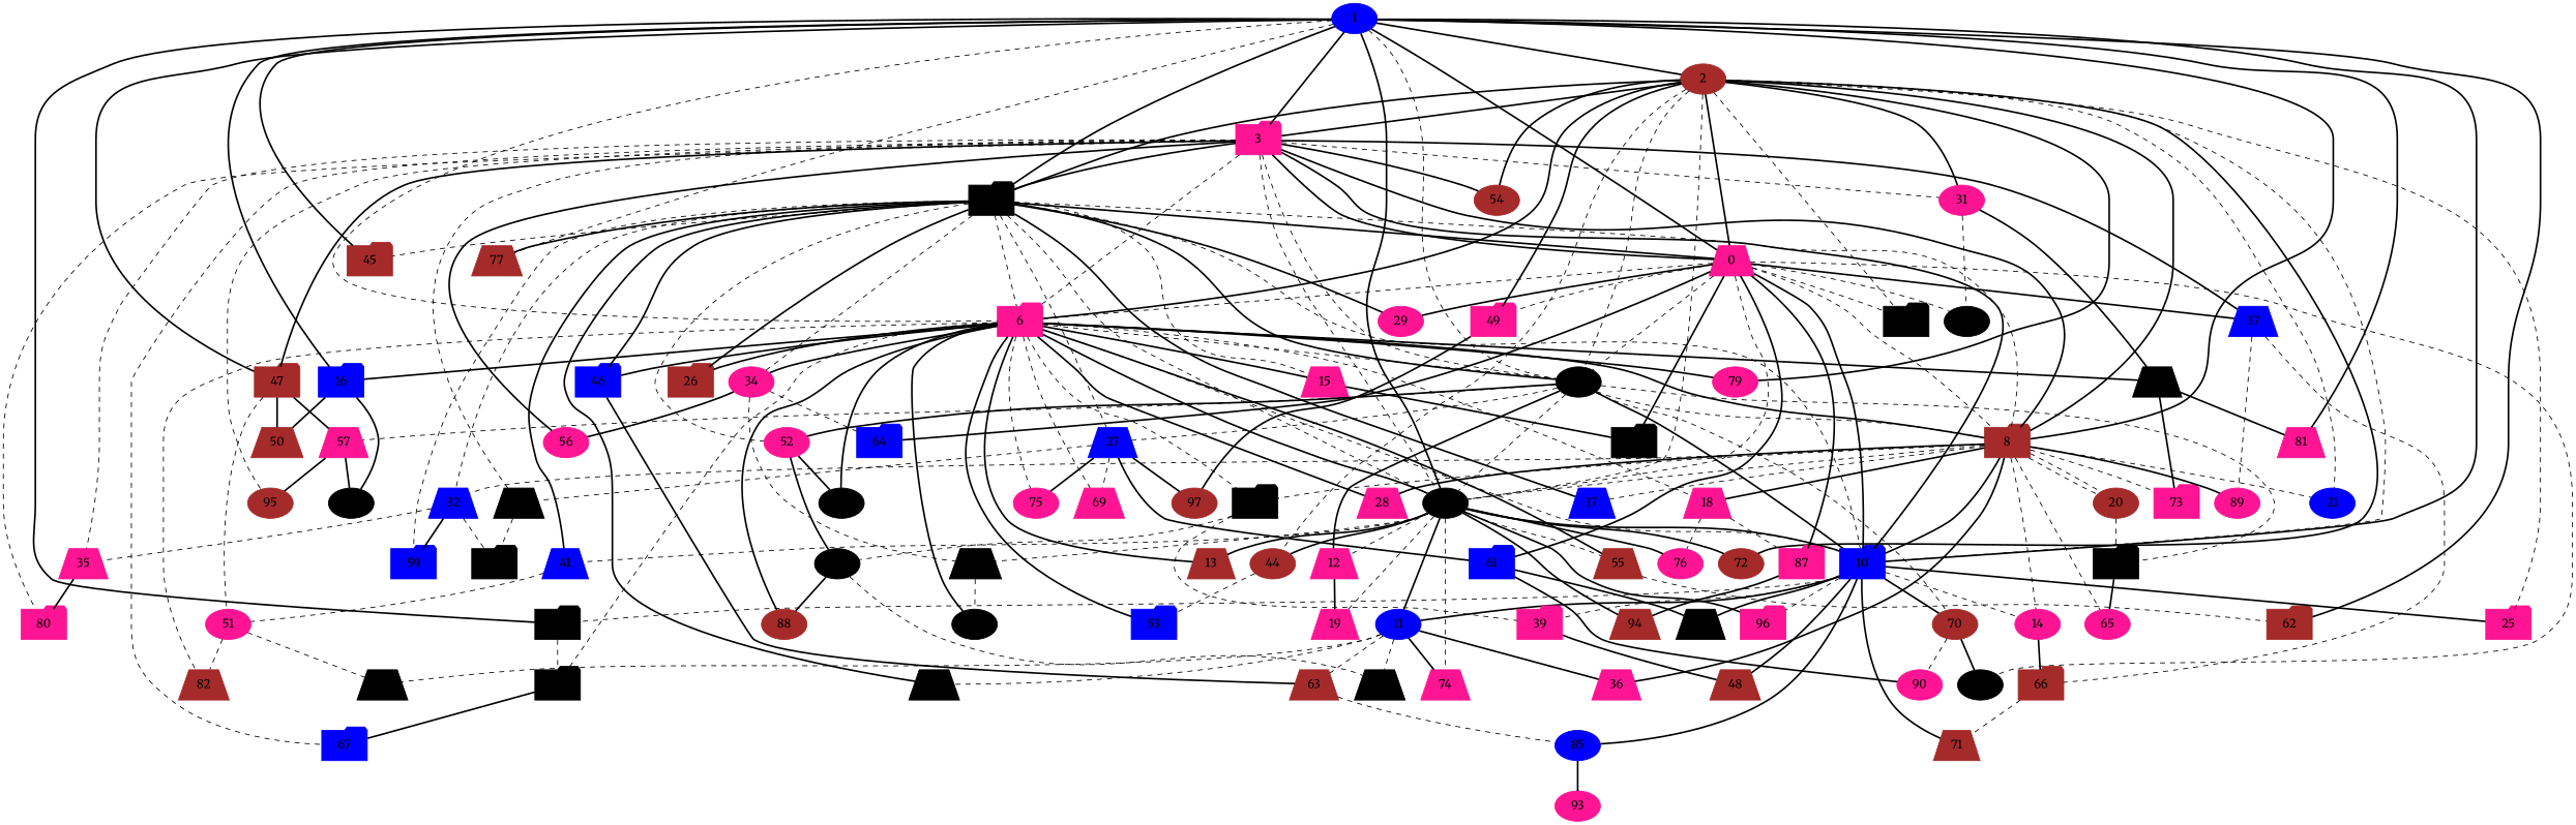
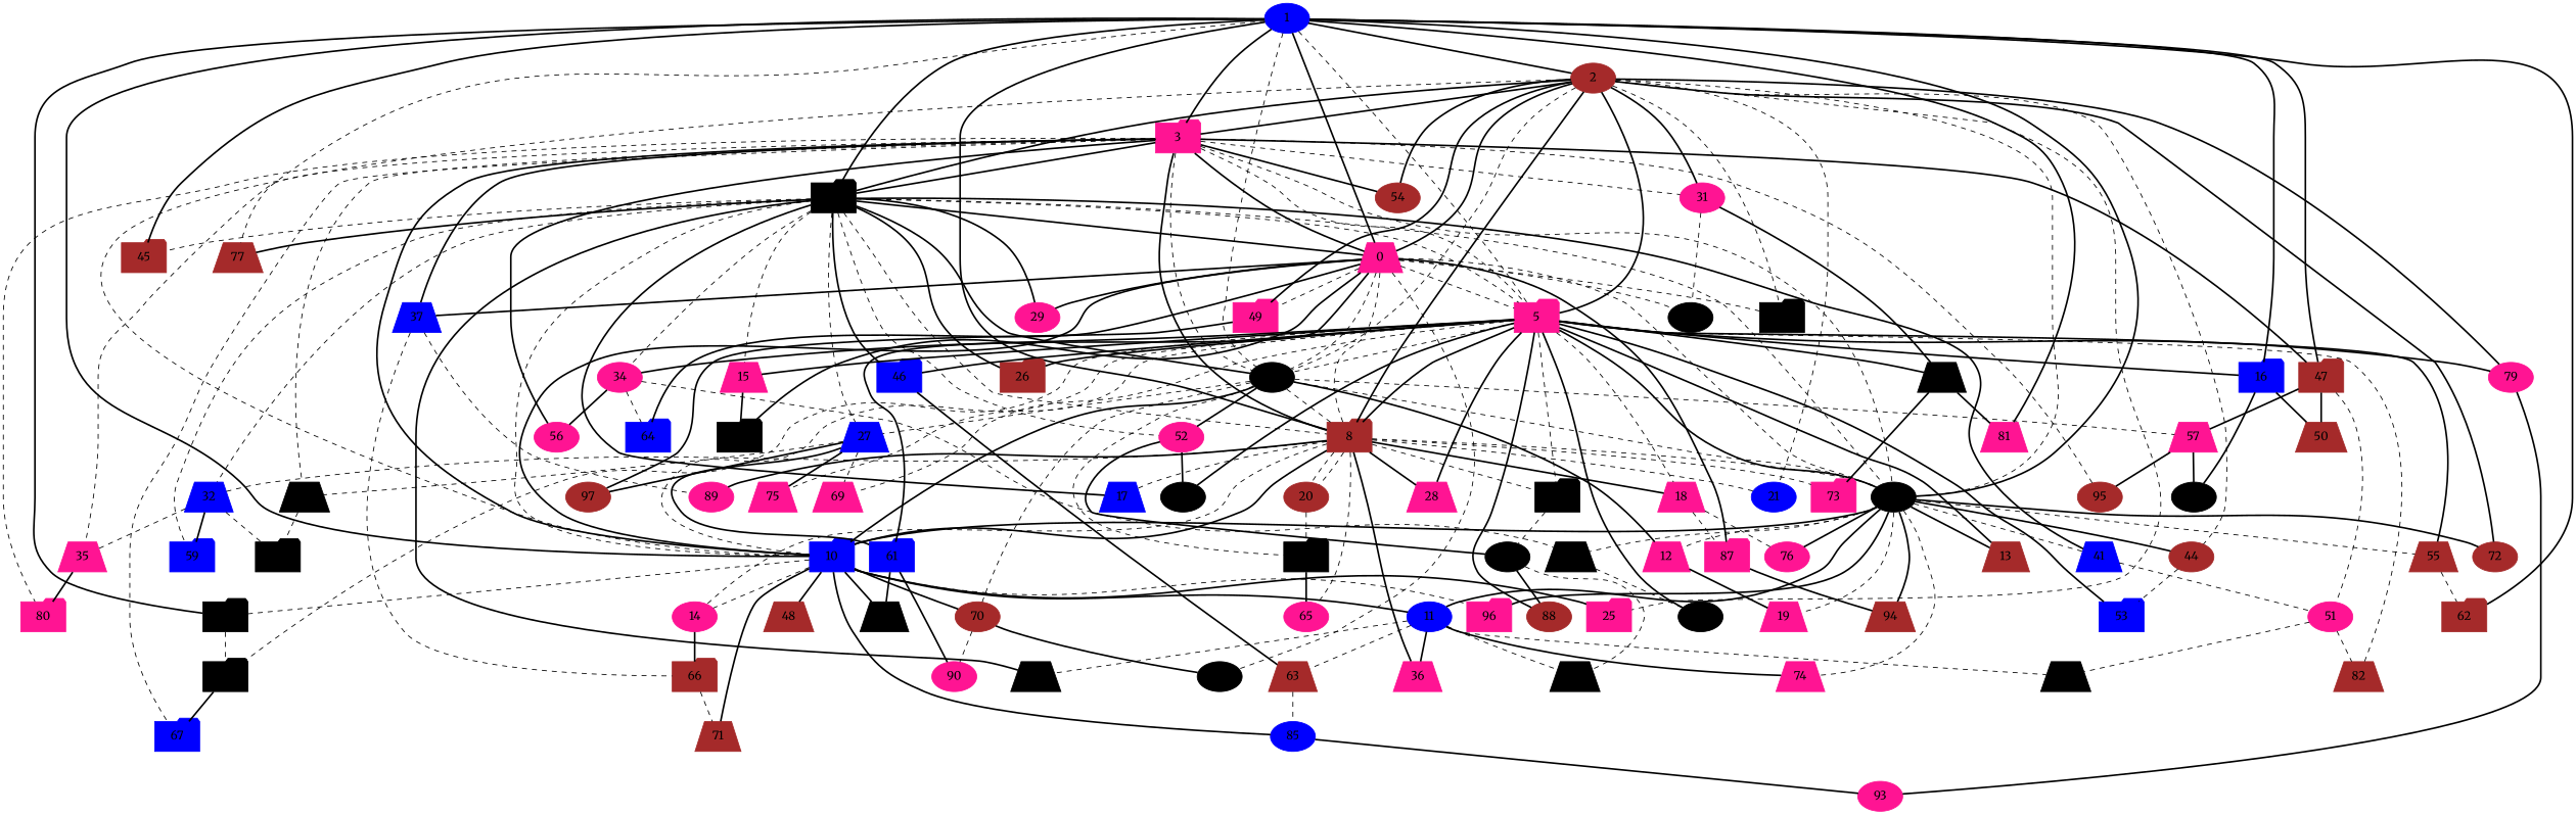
  graph {
    fontname=Merriweather
    node [color=deeppink fontname=Merriweather shape=ellipse style=filled]
    edge [fontname=Merriweather style=bold]
    1 [color=blue]
    2 [color=brown]
    3 [shape=folder]
    4 [color=black shape=folder]
    n5 [label=0 shape=trapezium]
-   6 [shape=folder]
+   6 [shape=folder label=5]
    7 [color=black]
    8 [color=brown shape=folder]
    9 [color=black]
    10 [color=blue shape=folder]
    16 [color=blue shape=folder]
    30 [color=black shape=folder]
    45 [color=brown shape=folder]
    47 [color=brown shape=folder]
    62 [color=brown shape=folder]
    77 [color=brown shape=trapezium]
    81 [shape=trapezium]
    21 [color=blue]
    22 [color=black shape=folder]
    25 [shape=folder]
    31
    44 [color=brown]
    49 [shape=folder]
    54 [color=brown]
    72 [color=brown]
    79
    35 [shape=trapezium]
    37 [color=blue shape=trapezium]
    56
    58 [color=black shape=trapezium]
    67 [color=blue shape=folder]
    80 [shape=folder]
    95 [color=brown]
    15 [shape=trapezium]
    17 [color=blue shape=trapezium]
    26 [color=brown shape=folder]
    27 [color=blue shape=trapezium]
    29
    32 [color=blue shape=trapezium]
    34
    41 [color=blue shape=trapezium]
    46 [color=blue shape=folder]
    52
    59 [color=blue shape=folder]
    98 [color=black shape=trapezium]
    23 [color=black shape=folder]
    38 [color=black]
    61 [color=blue shape=folder]
    64 [color=blue shape=folder]
    83 [color=black]
    87 [shape=folder]
    13 [color=brown shape=trapezium]
    18 [shape=trapezium]
    24 [color=black shape=folder]
    28 [shape=trapezium]
    33 [color=black shape=trapezium]
    43 [color=black shape=folder]
    53 [color=blue shape=folder]
    55 [color=brown shape=trapezium]
    69 [shape=trapezium]
-   75
+   75 [shape=trapezium]
    82 [color=brown shape=trapezium]
    88 [color=brown]
    92 [color=black]
    99 [color=black]
    12 [shape=trapezium]
    42 [color=black shape=folder]
    57 [shape=trapezium]
    70 [color=brown]
    14
    20 [color=brown]
    36 [shape=trapezium]
    65
    73 [shape=folder]
    89
    11 [color=blue]
    19 [shape=trapezium]
    40 [color=black shape=trapezium]
    74 [shape=trapezium]
    76
    94 [color=brown shape=trapezium]
    96 [shape=folder]
-   39 [shape=folder]
    48 [color=brown shape=trapezium]
    71 [color=brown shape=trapezium]
    78 [color=black shape=trapezium]
    85 [color=blue]
    50 [color=brown shape=trapezium]
    60 [color=black]
    51
    97 [color=brown]
    93
    66 [color=brown shape=folder]
    91 [color=black shape=folder]
    63 [color=brown shape=trapezium]
    68 [color=black]
    90
    84 [color=black shape=trapezium]
    86 [color=black shape=trapezium]
    1 -- 2
    1 -- 3
    1 -- 4
    1 -- n5
    1 -- 6 [style=dashed]
    1 -- 7 [style=dashed]
    1 -- 8
    1 -- 9
    1 -- 10
    1 -- 16
    1 -- 30
    1 -- 45
    1 -- 47
    1 -- 62
    1 -- 77 [style=dashed]
    1 -- 81
    2 -- 3
    2 -- 4
    2 -- n5
    2 -- 6
    2 -- 7 [style=dashed]
    2 -- 8
    2 -- 9 [style=dashed]
    2 -- 10 [style=dashed]
    2 -- 21 [style=dashed]
    2 -- 22 [style=dashed]
    2 -- 25 [style=dashed]
    2 -- 31
    2 -- 44 [style=dashed]
    2 -- 49
    2 -- 54
    2 -- 72
    2 -- 79
    3 -- 4
    3 -- n5
    3 -- 6 [style=dashed]
    3 -- 7 [style=dashed]
    3 -- 8
    3 -- 9 [style=dashed]
    3 -- 10
    3 -- 47
    3 -- 31 [style=dashed]
    3 -- 54
    3 -- 35 [style=dashed]
    3 -- 37
    3 -- 56
    3 -- 58 [style=dashed]
    3 -- 67 [style=dashed]
    3 -- 80 [style=dashed]
    3 -- 95 [style=dashed]
    4 -- n5
    4 -- 6 [style=dashed]
    4 -- 7
    4 -- 8 [style=dashed]
    4 -- 9 [style=dashed]
    4 -- 10 [style=dashed]
    4 -- 45 [style=dashed]
    4 -- 77
    4 -- 15 [style=dashed]
    4 -- 17
    4 -- 26
    4 -- 27 [style=dashed]
    4 -- 29
    4 -- 32 [style=dashed]
    4 -- 34 [style=dashed]
    4 -- 41
    4 -- 46
    4 -- 52 [style=dashed]
    4 -- 59 [style=dashed]
    4 -- 98
    n5 -- 6 [style=dashed]
    n5 -- 7 [style=dashed]
    n5 -- 8 [style=dashed]
    n5 -- 9 [style=dashed]
    n5 -- 10
    n5 -- 22 [style=dashed]
    n5 -- 49 [style=dashed]
    n5 -- 37
    n5 -- 29
    n5 -- 23
    n5 -- 38 [style=dashed]
    n5 -- 61
    n5 -- 64
    n5 -- 83 [style=dashed]
    n5 -- 87
    6 -- 7 [style=dashed]
    6 -- 8
    6 -- 9
    6 -- 10 [style=dashed]
    6 -- 16
    6 -- 79
    6 -- 15
    6 -- 26
    6 -- 34
    6 -- 46
    6 -- 13
    6 -- 18 [style=dashed]
    6 -- 24 [style=dashed]
    6 -- 28
    6 -- 33
    6 -- 43 [style=dashed]
    6 -- 53
    6 -- 55
    6 -- 69 [style=dashed]
    6 -- 75 [style=dashed]
    6 -- 82 [style=dashed]
    6 -- 88
    6 -- 92
    6 -- 99
    7 -- 8 [style=dashed]
    7 -- 9 [style=dashed]
    7 -- 10
    7 -- 27 [style=dashed]
    7 -- 52
    7 -- 12
    7 -- 42 [style=dashed]
    7 -- 57 [style=dashed]
    7 -- 70 [style=dashed]
    8 -- 9 [style=dashed]
    8 -- 10
    8 -- 21 [style=dashed]
    8 -- 17 [style=dashed]
    8 -- 32 [style=dashed]
    8 -- 18
    8 -- 24 [style=dashed]
    8 -- 28
    8 -- 14 [style=dashed]
    8 -- 20 [style=dashed]
    8 -- 20 [style=dashed]
    8 -- 36
    8 -- 65 [style=dashed]
    8 -- 73 [style=dashed]
    8 -- 89
    9 -- 10
    9 -- 44
    9 -- 72
    9 -- 41 [style=dashed]
    9 -- 13
    9 -- 55 [style=dashed]
    9 -- 12 [style=dashed]
    9 -- 11
    9 -- 19 [style=dashed]
    9 -- 40 [style=dashed]
    9 -- 74 [style=dashed]
    9 -- 76
    9 -- 94
    9 -- 96
    10 -- 30 [style=dashed]
    10 -- 25
    10 -- 70
    10 -- 14 [style=dashed]
    10 -- 11
    10 -- 96 [style=dashed]
-   10 -- 39 [style=dashed]
    10 -- 48
    10 -- 71
    10 -- 78
    10 -- 85
    16 -- 50
    16 -- 60
    30 -- 43 [style=dashed]
    47 -- 57
    47 -- 50
    47 -- 51 [style=dashed]
    31 -- 38 [style=dashed]
    31 -- 33
    44 -- 53 [style=dashed]
    49 -- 97
+   79 -- 93
    35 -- 80
    37 -- 89 [style=dashed]
    37 -- 66 [style=dashed]
    58 -- 91 [style=dashed]
    15 -- 23
    27 -- 58 [style=dashed]
    27 -- 61
    27 -- 69 [style=dashed]
    27 -- 75
    27 -- 97
    32 -- 35 [style=dashed]
    32 -- 59
    32 -- 91 [style=dashed]
    34 -- 56
    34 -- 64 [style=dashed]
    34 -- 40 [style=dashed]
    41 -- 51 [style=dashed]
    46 -- 63
    52 -- 92
    52 -- 68
    61 -- 78
    61 -- 90
    87 -- 94
    18 -- 87 [style=dashed]
    18 -- 76 [style=dashed]
-   24 -- 39 [style=dashed]
    24 -- 68 [style=dashed]
    33 -- 81
    33 -- 73
    43 -- 67
    55 -- 62 [style=dashed]
    12 -- 19
    42 -- 65
    57 -- 95
    57 -- 60
    70 -- 83
    70 -- 90 [style=dashed]
    14 -- 66
    20 -- 42 [style=dashed]
    11 -- 98 [style=dashed]
    11 -- 36
    11 -- 74
    11 -- 63 [style=dashed]
    11 -- 84 [style=dashed]
    11 -- 86 [style=dashed]
    40 -- 99 [style=dashed]
-   39 -- 48
    85 -- 93
    51 -- 82 [style=dashed]
    51 -- 84 [style=dashed]
    66 -- 71 [style=dashed]
    63 -- 85 [style=dashed]
    68 -- 88
    68 -- 86 [style=dashed]
  }
